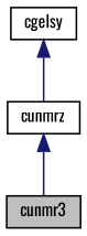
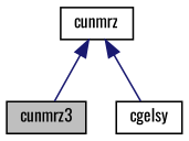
  digraph {
    fontname=Oswald
    rankdir=TB
    node [color=black fillcolor=white fontname=Oswald fontsize=10 shape=record style=filled]
    edge [color=midnightblue dir=back fontname=Oswald fontsize=10 labelfontname=Helvetica labelfontsize=10 style=solid]
-   n1 [fillcolor=grey75 fontcolor=black height=0.2 label=cunmr3 width=0.4]
+   n1 [fillcolor=grey75 fontcolor=black height=0.2 label=cunmrz3 width=0.4]
    n2 [height=0.2 label=cunmrz width=0.4]
    n3 [height=0.2 label=cgelsy width=0.4]
    n2 -> n1
-   n3 -> n2
+   n2 -> n3
  }
